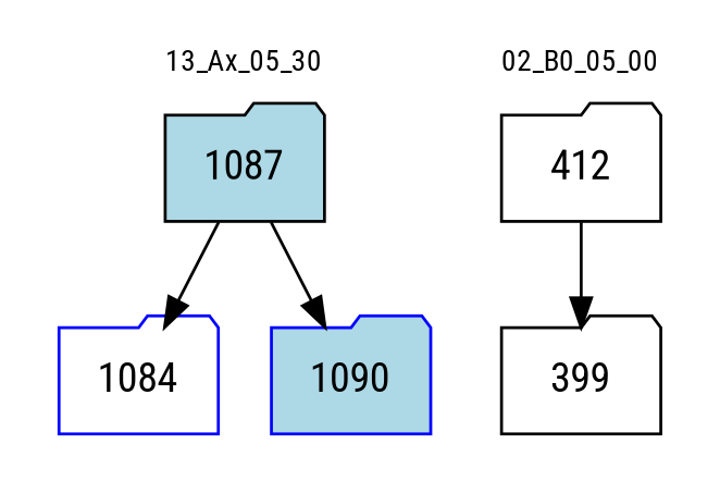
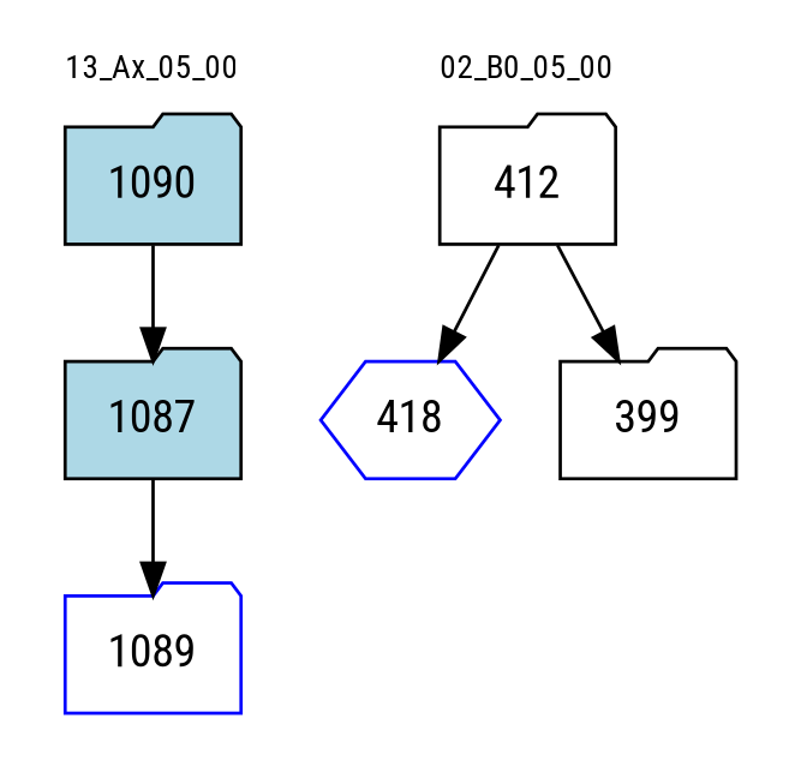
  digraph {
    fontname="Roboto Condensed"
    node [color=black fillcolor=white fontname="Roboto Condensed" shape=folder style=filled]
    edge [color=black fontname="Roboto Condensed"]
    n1 [fillcolor=lightblue label=1087]
-   n2 [color=blue label=1084]
-   n3 [color=blue fillcolor=lightblue label=1090]
+   n2 [color=blue label=1089]
+   n3 [fillcolor=lightblue label=1090]
    n4 [label=412]
+   n5 [color=blue label=418 shape=hexagon]
    n6 [label=399]
    subgraph cluster_1 {
      color=white
      fontsize=10
-     label="13_Ax_05_30"
+     label="13_Ax_05_00"
      n1
      n2
      n3
    }
    subgraph cluster_2 {
      color=white
      fontsize=10
      label="02_B0_05_00"
      n4
+     n5
      n6
    }
    n1 -> n2
-   n1 -> n3
+   n3 -> n1
+   n4 -> n5
    n4 -> n6
  }
